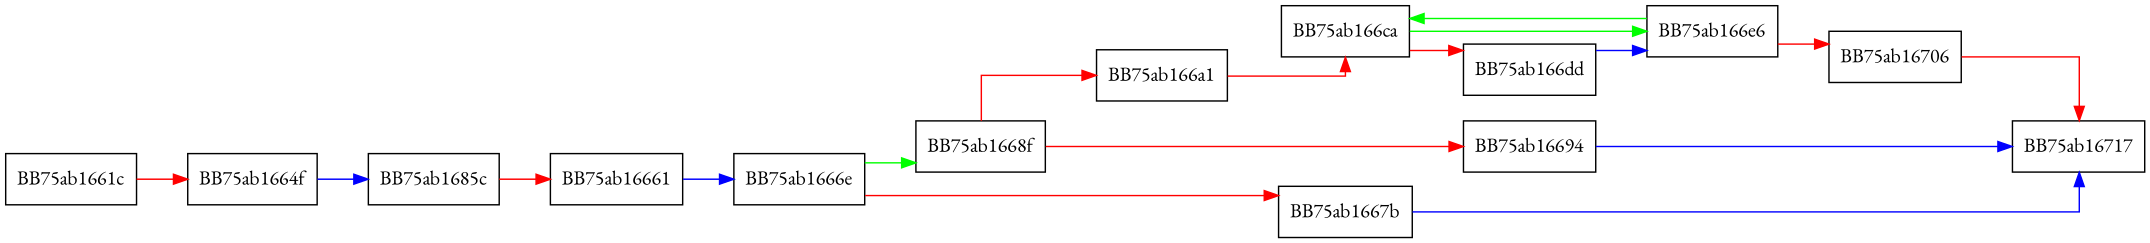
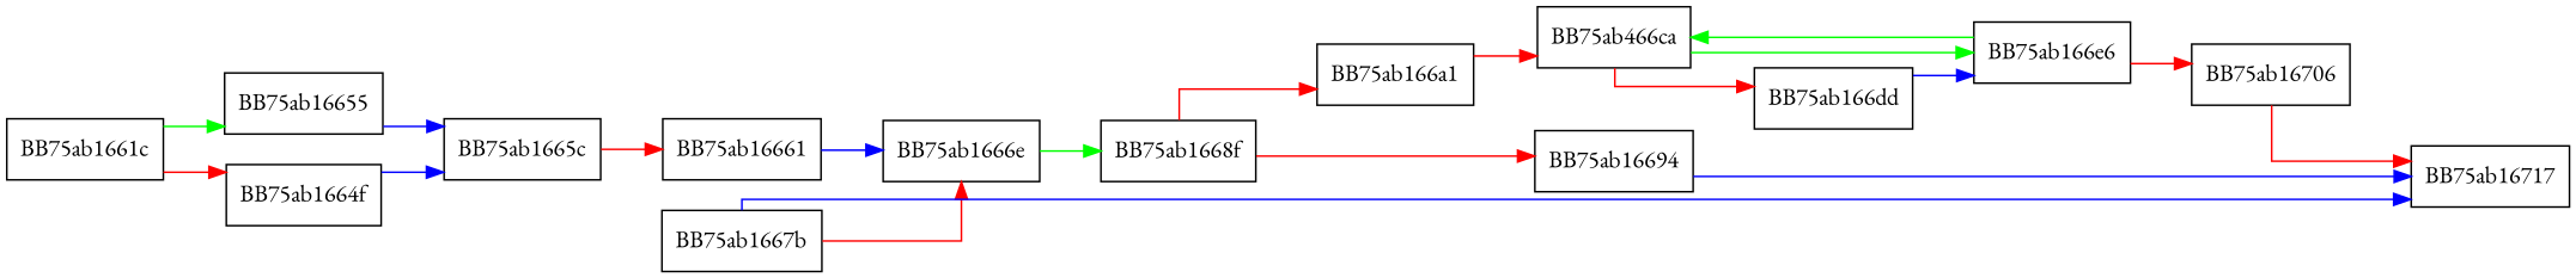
  digraph {
    fontname="EB Garamond"
    rankdir=LR
    splines=ortho
    node [fontname="EB Garamond" shape=box]
    edge [color=red fontname="EB Garamond"]
    BB75ab1661c
+   BB75ab16655
    BB75ab1664f
-   BB75ab1665c [label=BB75ab1685c]
+   BB75ab1665c
    BB75ab16661
    BB75ab1666e
    BB75ab1668f
    BB75ab1667b
    BB75ab166a1
    BB75ab16694
    BB75ab16717
-   BB75ab166ca
+   BB75ab166ca [label=BB75ab466ca]
    BB75ab166e6
    BB75ab166dd
    BB75ab16706
+   BB75ab1661c -> BB75ab16655 [color=green]
    BB75ab1661c -> BB75ab1664f
+   BB75ab16655 -> BB75ab1665c [color=blue]
    BB75ab1664f -> BB75ab1665c [color=blue]
    BB75ab1665c -> BB75ab16661
    BB75ab16661 -> BB75ab1666e [color=blue]
    BB75ab1666e -> BB75ab1668f [color=green]
-   BB75ab1666e -> BB75ab1667b
+   BB75ab1667b -> BB75ab1666e
    BB75ab1668f -> BB75ab166a1
    BB75ab1668f -> BB75ab16694
    BB75ab1667b -> BB75ab16717 [color=blue]
    BB75ab166a1 -> BB75ab166ca
    BB75ab16694 -> BB75ab16717 [color=blue]
    BB75ab166ca -> BB75ab166e6 [color=green]
    BB75ab166ca -> BB75ab166dd
    BB75ab166e6 -> BB75ab166ca [color=green]
    BB75ab166e6 -> BB75ab16706
    BB75ab166dd -> BB75ab166e6 [color=blue]
    BB75ab16706 -> BB75ab16717
  }
